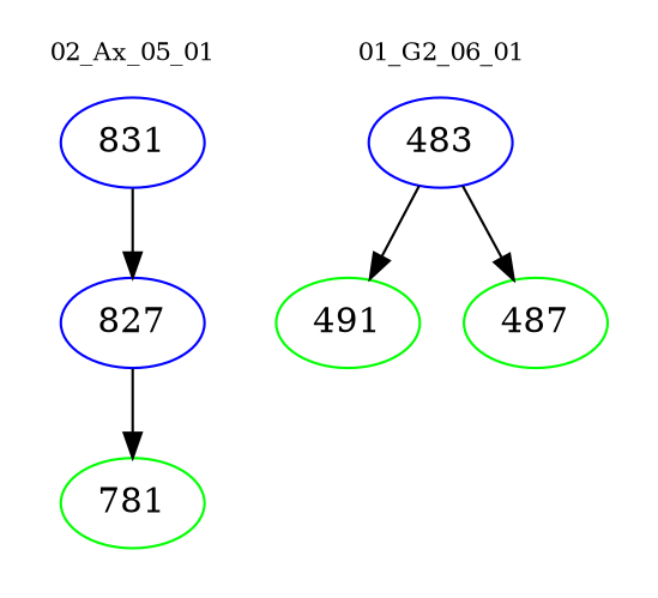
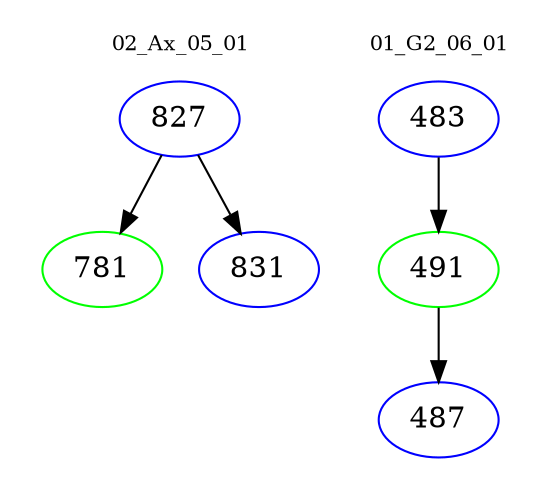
  digraph {
    node [color=blue]
    edge [color=black]
    n1 [label=827]
    n2 [color=green label=781]
    n3 [label=831]
    n4 [label=483]
    n5 [color=green label=491]
-   n6 [color=green label=487]
+   n6 [label=487]
    subgraph cluster_1 {
      color=white
      fontsize=10
      label="02_Ax_05_01"
      n1
      n2
      n3
    }
    subgraph cluster_2 {
      color=white
      fontsize=10
      label="01_G2_06_01"
      n4
      n5
      n6
    }
    n1 -> n2
-   n3 -> n1
+   n1 -> n3
    n4 -> n5
-   n4 -> n6
+   n5 -> n6
  }
